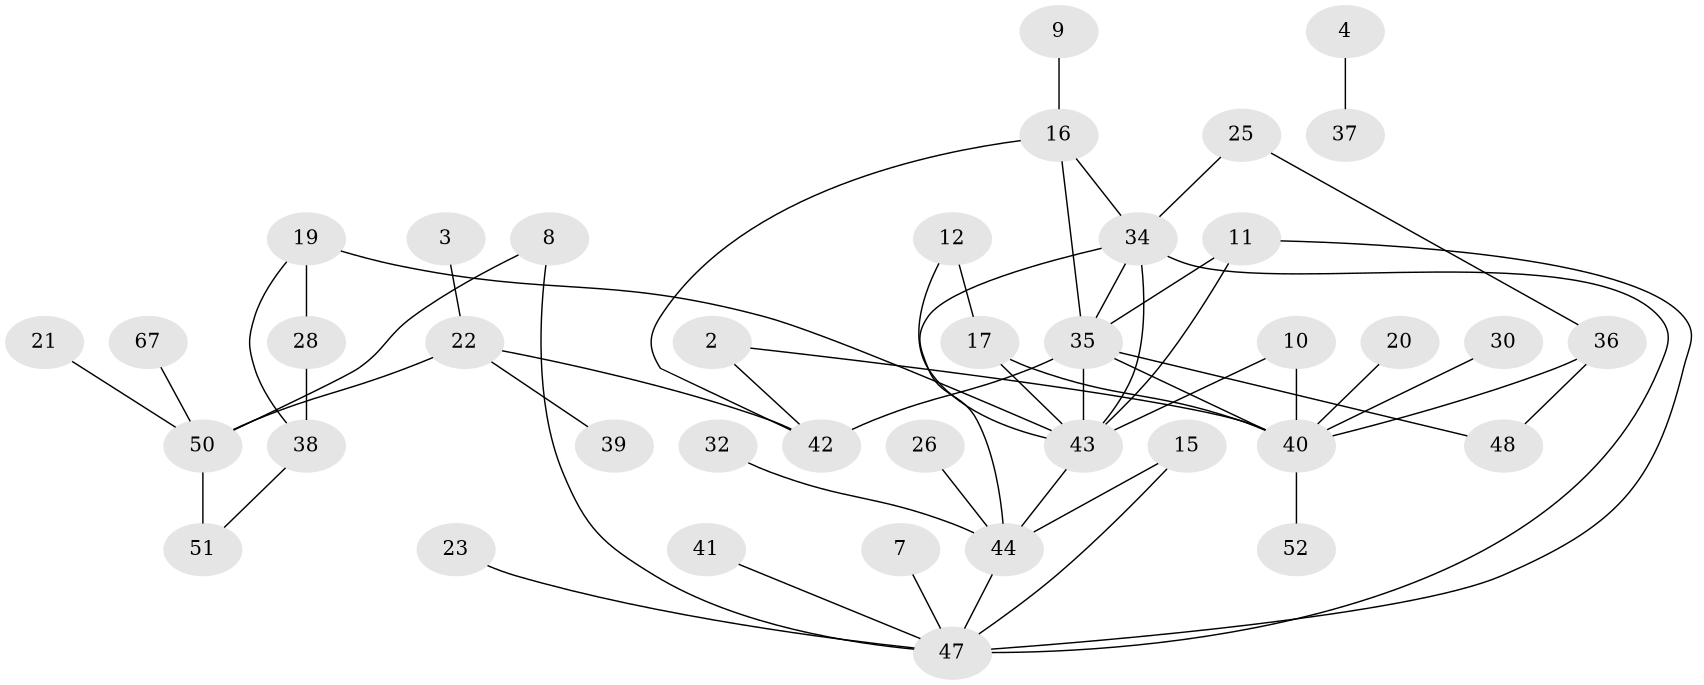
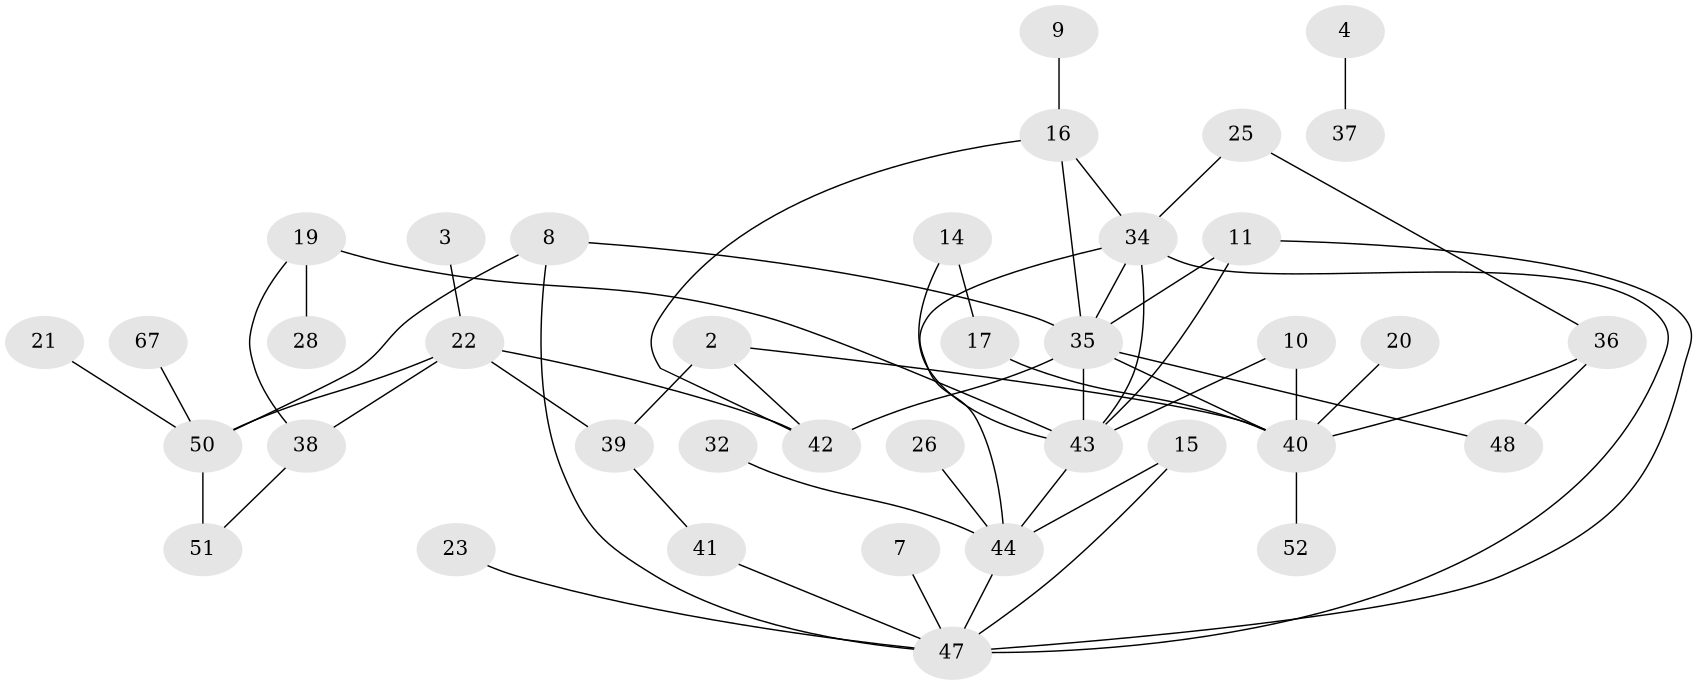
  graph {
    fontname="DejaVu Serif"
    node [color=gray90 fontname="DejaVu Serif" style=filled]
    edge [fontname="DejaVu Serif" weight=1.0]
    2
    39
    40
    42
    n5 [label=41]
    52
    3
    22
    50
    4
    37
    7
    47
    8
    35
    43
    48
    51
    9
    16
    34
    10
    44
    11
-   12
+   12 [label=14]
    17
    38
    15
    19
    28
    20
    21
    23
    25
    36
    26
    n37 [label=67]
-   30
    32
+   2 -- 39
    2 -- 40
    2 -- 42
+   39 -- n5
    40 -- 52
    n5 -- 47
    3 -- 22
    22 -- 39
    22 -- 42
    22 -- 50
    50 -- 51 [weight=2.0]
    4 -- 37
    7 -- 47
    8 -- 50
    8 -- 47
+   8 -- 35
    35 -- 40
    35 -- 42
    35 -- 43
    35 -- 48
    43 -- 44
    9 -- 16
    16 -- 42
    16 -- 35
    16 -- 34
    34 -- 47
    34 -- 35
    34 -- 43
    34 -- 44
    10 -- 40
    10 -- 43
    44 -- 47
    11 -- 47
    11 -- 35
    11 -- 43
    12 -- 43
    12 -- 17
    17 -- 40
-   17 -- 43
    38 -- 51
    15 -- 47
    15 -- 44
    19 -- 43
    19 -- 38
    19 -- 28
-   28 -- 38
+   22 -- 38
    20 -- 40
    21 -- 50
    23 -- 47
    25 -- 34
    25 -- 36
    36 -- 40
    36 -- 48
    26 -- 44
    n37 -- 50
-   30 -- 40
    32 -- 44
  }
